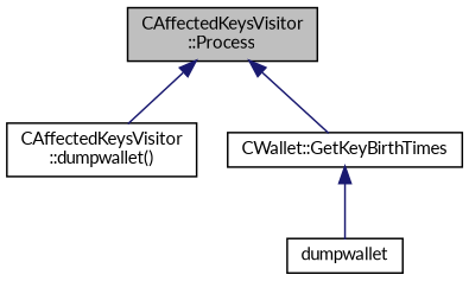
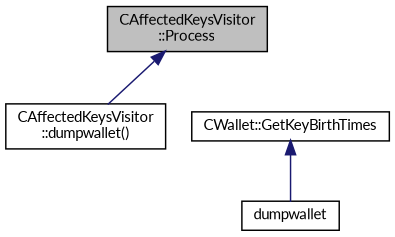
  digraph {
    fontname=Lato
    rankdir=TB
    node [color=black fillcolor=white fontname=Lato fontsize=10 shape=record style=filled]
    edge [color=midnightblue dir=back fontname=Lato fontsize=10 labelfontname=Helvetica labelfontsize=10 style=solid]
    n1 [fillcolor=grey75 fontcolor=black height=0.2 label="CAffectedKeysVisitor\l::Process" width=0.4]
    n2 [height=0.2 label="CAffectedKeysVisitor\l::dumpwallet()" width=0.4]
    n3 [height=0.2 label="CWallet::GetKeyBirthTimes" width=0.4]
    n4 [height=0.2 label=dumpwallet width=0.4]
    n1 -> n2
-   n1 -> n3
    n3 -> n4
  }
